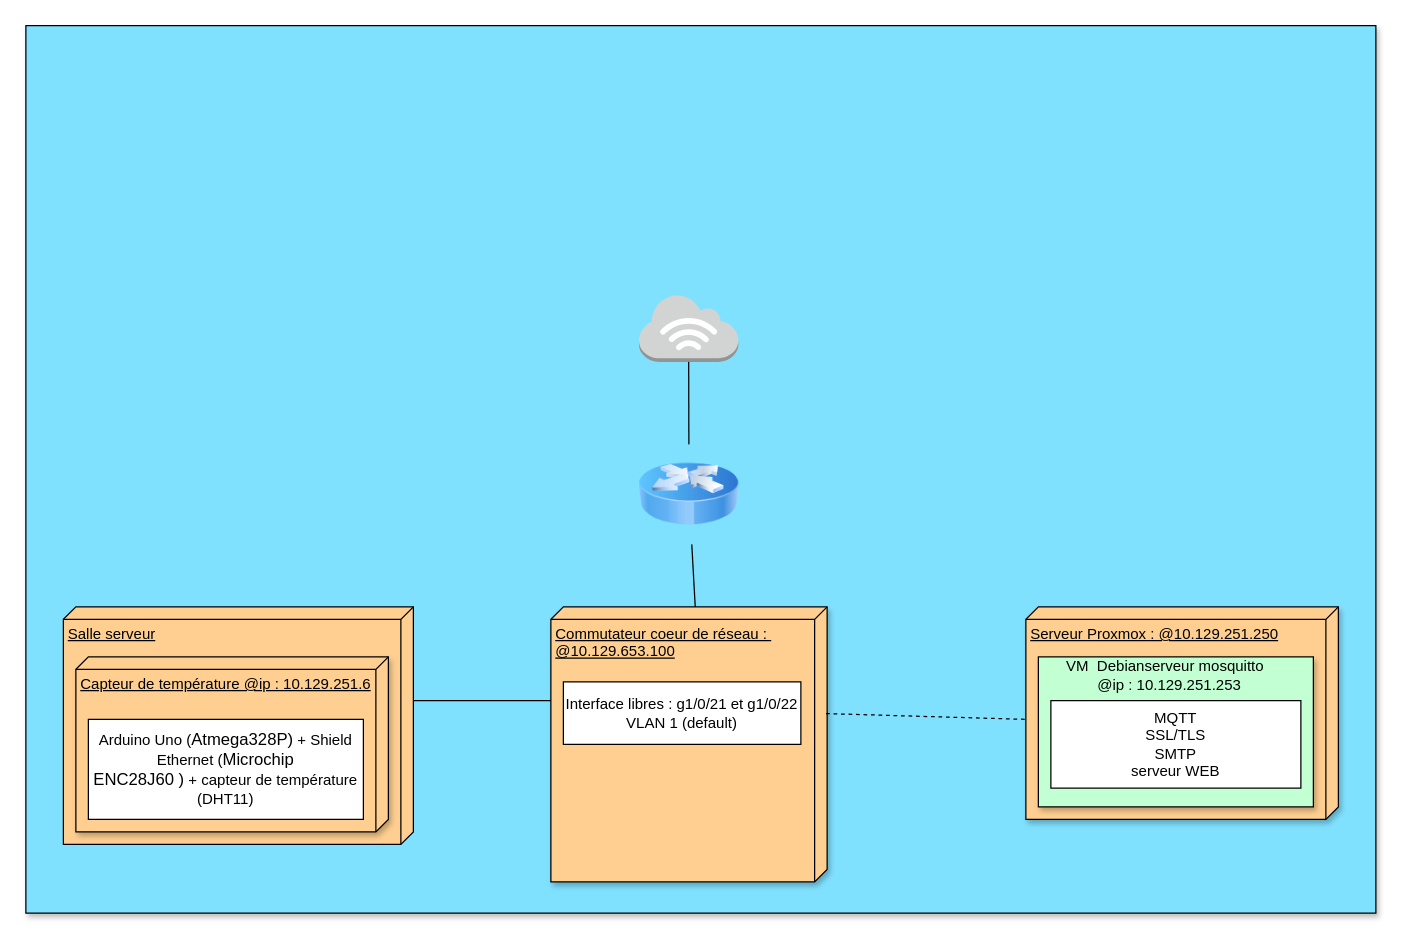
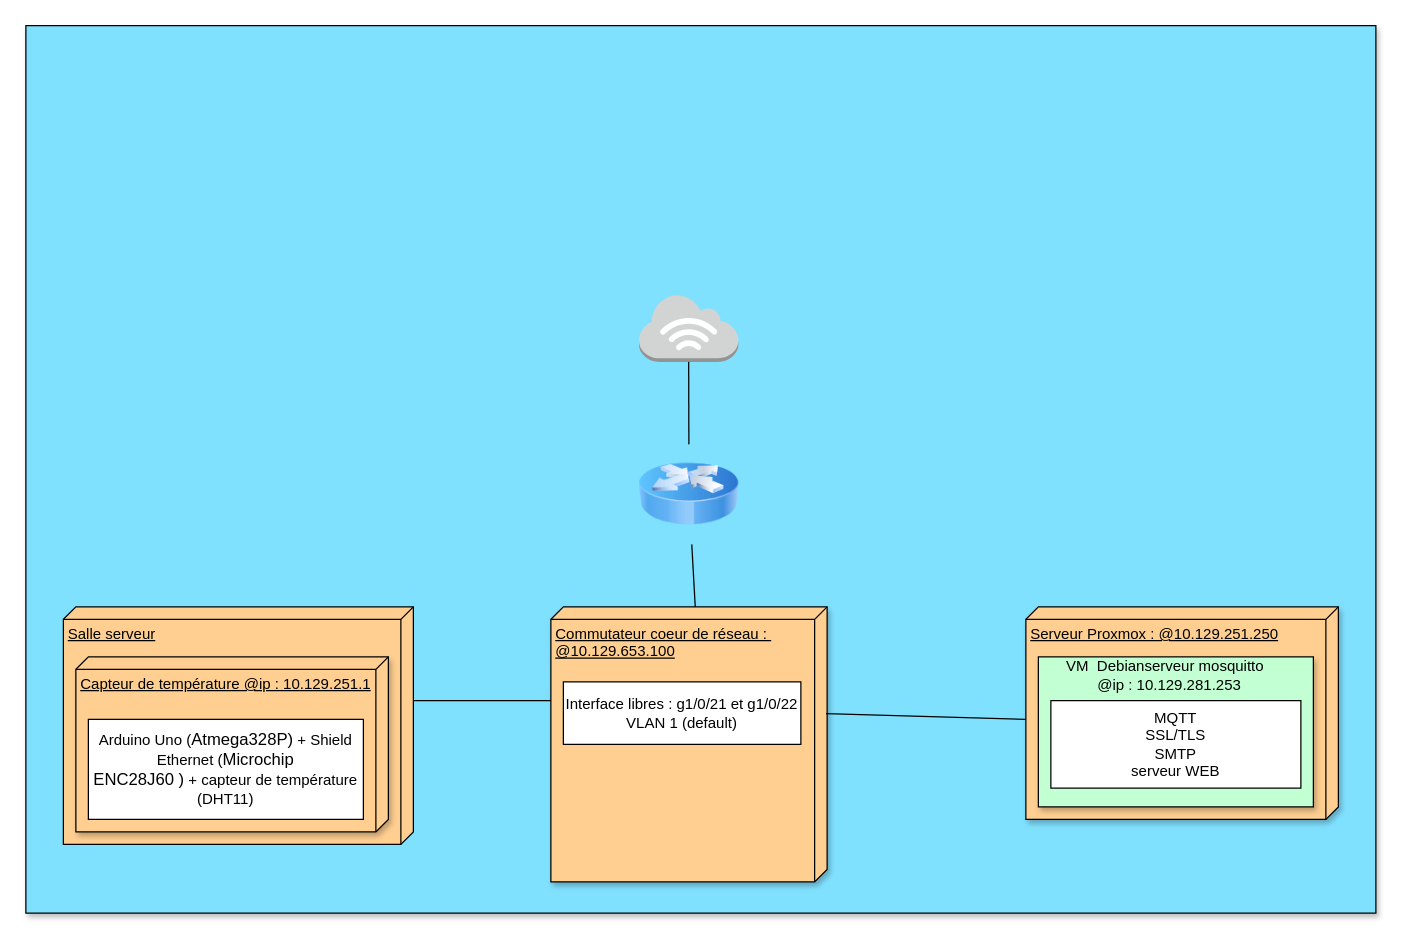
  <mxCell id="0" />
  <mxCell id="1" parent="0" />
  <mxCell id="2" value="" style="rounded=0;whiteSpace=wrap;html=1;shadow=1;fillColor=#80E1FF;" parent="1" vertex="1"><mxGeometry x="20" y="20" width="1080" height="710" as="geometry" /></mxCell>
  <mxCell id="3" value="&lt;span style=&quot;text-align: center;&quot;&gt;Salle serveur&lt;/span&gt;" style="verticalAlign=top;align=left;spacingTop=8;spacingLeft=2;spacingRight=12;shape=cube;size=10;direction=south;fontStyle=4;html=1;whiteSpace=wrap;strokeColor=default;fontFamily=Helvetica;fontSize=12;fontColor=default;fillColor=#FFCF91;" parent="1" vertex="1"><mxGeometry x="50" y="485" width="280" height="190" as="geometry" /></mxCell>
  <mxCell id="4" value="Serveur Proxmox : @10.129.251.250" style="verticalAlign=top;align=left;spacingTop=8;spacingLeft=2;spacingRight=12;shape=cube;size=10;direction=south;fontStyle=4;html=1;whiteSpace=wrap;shadow=1;fillColor=#FFCF91;" parent="1" vertex="1"><mxGeometry x="820" y="485" width="250" height="170" as="geometry" /></mxCell>
  <mxCell id="5" value="" style="rounded=0;whiteSpace=wrap;html=1;shadow=1;fillColor=#C2FFD2;" parent="1" vertex="1"><mxGeometry x="830" y="525" width="220" height="120" as="geometry" /></mxCell>
- <mxCell id="6" value="Capteur de température @ip : 10.129.251.6&lt;div&gt;&lt;div&gt;&lt;br style=&quot;text-align: center;&quot;&gt;&lt;/div&gt;&lt;/div&gt;" style="verticalAlign=top;align=left;spacingTop=8;spacingLeft=2;spacingRight=12;shape=cube;size=10;direction=south;fontStyle=4;html=1;whiteSpace=wrap;shadow=1;fillColor=#FFCF91;" parent="1" vertex="1"><mxGeometry x="60" y="525" width="250" height="140" as="geometry" /></mxCell>
+ <mxCell id="6" value="Capteur de température @ip : 10.129.251.1&lt;div&gt;&lt;div&gt;&lt;br style=&quot;text-align: center;&quot;&gt;&lt;/div&gt;&lt;/div&gt;" style="verticalAlign=top;align=left;spacingTop=8;spacingLeft=2;spacingRight=12;shape=cube;size=10;direction=south;fontStyle=4;html=1;whiteSpace=wrap;shadow=1;fillColor=#FFCF91;" parent="1" vertex="1"><mxGeometry x="60" y="525" width="250" height="140" as="geometry" /></mxCell>
  <mxCell id="7" value="" style="rounded=0;whiteSpace=wrap;html=1;" parent="1" vertex="1"><mxGeometry x="70" y="575" width="220" height="80" as="geometry" /></mxCell>
  <mxCell id="8" value="Commutateur coeur de réseau :&amp;nbsp;&lt;div&gt;@10.129.653.100&lt;/div&gt;" style="verticalAlign=top;align=left;spacingTop=8;spacingLeft=2;spacingRight=12;shape=cube;size=10;direction=south;fontStyle=4;html=1;whiteSpace=wrap;shadow=1;fillColor=#FFCF91;" parent="1" vertex="1"><mxGeometry x="440" y="485" width="221" height="220" as="geometry" /></mxCell>
- <mxCell id="9" value="VM&amp;nbsp; Debianserveur mosquitto&amp;nbsp;&amp;nbsp;&lt;div&gt;@ip : 10.129.251.253&lt;/div&gt;" style="text;html=1;align=center;verticalAlign=middle;whiteSpace=wrap;rounded=0;" parent="1" vertex="1"><mxGeometry x="830" y="525" width="210" height="30" as="geometry" /></mxCell>
+ <mxCell id="9" value="VM&amp;nbsp; Debianserveur mosquitto&amp;nbsp;&amp;nbsp;&lt;div&gt;@ip : 10.129.281.253&lt;/div&gt;" style="text;html=1;align=center;verticalAlign=middle;whiteSpace=wrap;rounded=0;" parent="1" vertex="1"><mxGeometry x="830" y="525" width="210" height="30" as="geometry" /></mxCell>
  <mxCell id="10" value="" style="rounded=0;whiteSpace=wrap;html=1;" parent="1" vertex="1"><mxGeometry x="840" y="560" width="200" height="70" as="geometry" /></mxCell>
  <mxCell id="11" value="MQTT&lt;div&gt;SSL/TLS&lt;/div&gt;&lt;div&gt;SMTP&lt;/div&gt;&lt;div&gt;serveur WEB&lt;/div&gt;" style="text;html=1;align=center;verticalAlign=middle;whiteSpace=wrap;rounded=0;shadow=1;" parent="1" vertex="1"><mxGeometry x="840" y="565" width="200" height="60" as="geometry" /></mxCell>
  <mxCell id="12" style="edgeStyle=orthogonalEdgeStyle;rounded=0;orthogonalLoop=1;jettySize=auto;html=1;exitX=0.5;exitY=1;exitDx=0;exitDy=0;" parent="1" edge="1"><mxGeometry relative="1" as="geometry"><mxPoint x="960" y="585" as="sourcePoint" /><mxPoint x="960" y="585" as="targetPoint" /></mxGeometry></mxCell>
  <mxCell id="13" value="" style="rounded=0;whiteSpace=wrap;html=1;" vertex="1" parent="1"><mxGeometry x="450" y="545" width="190" height="50" as="geometry" /></mxCell>
  <mxCell id="14" value="Interface libres : g1/0/21 et g1/0/22&lt;div&gt;VLAN 1 (default)&lt;/div&gt;" style="text;html=1;align=center;verticalAlign=middle;whiteSpace=wrap;rounded=0;" parent="1" vertex="1"><mxGeometry x="450" y="550" width="190" height="40" as="geometry" /></mxCell>
  <mxCell id="15" value="" style="endArrow=none;html=1;rounded=0;exitX=0;exitY=0;exitDx=75;exitDy=0;exitPerimeter=0;" edge="1" parent="1" source="3"><mxGeometry width="50" height="50" relative="1" as="geometry"><mxPoint x="630" y="615" as="sourcePoint" /><mxPoint x="440" y="560" as="targetPoint" /></mxGeometry></mxCell>
- <mxCell id="16" value="" style="endArrow=none;html=1;rounded=0;exitX=0.388;exitY=0.004;exitDx=0;exitDy=0;exitPerimeter=0;entryX=0;entryY=0;entryDx=90;entryDy=250;entryPerimeter=0;dashed=1;" edge="1" parent="1" source="8" target="4"><mxGeometry width="50" height="50" relative="1" as="geometry"><mxPoint x="690" y="569.5" as="sourcePoint" /><mxPoint x="810" y="569.5" as="targetPoint" /></mxGeometry></mxCell>
+ <mxCell id="16" value="" style="endArrow=none;html=1;rounded=0;exitX=0.388;exitY=0.004;exitDx=0;exitDy=0;exitPerimeter=0;entryX=0;entryY=0;entryDx=90;entryDy=250;entryPerimeter=0;" edge="1" parent="1" source="8" target="4"><mxGeometry width="50" height="50" relative="1" as="geometry"><mxPoint x="690" y="569.5" as="sourcePoint" /><mxPoint x="810" y="569.5" as="targetPoint" /></mxGeometry></mxCell>
  <mxCell id="17" value="Arduino Uno (&lt;span style=&quot;font-size:10.0pt;font-family:&amp;quot;Arial&amp;quot;,sans-serif;&lt;br/&gt;mso-fareast-font-family:&amp;quot;Times New Roman&amp;quot;;mso-bidi-font-family:&amp;quot;Times New Roman&amp;quot;;&lt;br/&gt;mso-ansi-language:FR;mso-fareast-language:FR;mso-bidi-language:AR-SA&quot;&gt;Atmega328P)&lt;/span&gt;&amp;nbsp;+ Shield Ethernet (&lt;span style=&quot;font-size:10.0pt;font-family:&amp;quot;Arial&amp;quot;,sans-serif;&lt;br/&gt;mso-fareast-font-family:&amp;quot;Times New Roman&amp;quot;;mso-bidi-font-family:&amp;quot;Times New Roman&amp;quot;;&lt;br/&gt;mso-ansi-language:FR;mso-fareast-language:FR;mso-bidi-language:AR-SA&quot;&gt;Microchip&lt;br&gt;ENC28J60 )&lt;/span&gt;&amp;nbsp;+ capteur de température (DHT11)" style="text;html=1;align=center;verticalAlign=middle;whiteSpace=wrap;rounded=0;" vertex="1" parent="1"><mxGeometry x="70" y="575" width="220" height="80" as="geometry" /></mxCell>
  <mxCell id="18" value="" style="outlineConnect=0;dashed=0;verticalLabelPosition=bottom;verticalAlign=top;align=center;html=1;shape=mxgraph.aws3.internet_3;fillColor=#D2D3D3;gradientColor=none;" vertex="1" parent="1"><mxGeometry x="510.5" y="235" width="79.5" height="54" as="geometry" /></mxCell>
  <mxCell id="19" value="" style="endArrow=none;html=1;rounded=0;entryX=0;entryY=0;entryDx=0;entryDy=105.5;entryPerimeter=0;" edge="1" parent="1" source="21" target="8"><mxGeometry width="50" height="50" relative="1" as="geometry"><mxPoint x="550.5" y="365" as="sourcePoint" /><mxPoint x="450" y="570" as="targetPoint" /></mxGeometry></mxCell>
  <mxCell id="20" value="" style="endArrow=none;html=1;rounded=0;exitX=0.5;exitY=1;exitDx=0;exitDy=0;exitPerimeter=0;" edge="1" parent="1" source="18" target="21"><mxGeometry width="50" height="50" relative="1" as="geometry"><mxPoint x="350" y="580" as="sourcePoint" /><mxPoint x="549.735" y="285" as="targetPoint" /></mxGeometry></mxCell>
  <mxCell id="21" value="" style="image;html=1;image=img/lib/clip_art/networking/Router_Icon_128x128.png" vertex="1" parent="1"><mxGeometry x="510.5" y="355" width="80" height="80" as="geometry" /></mxCell>
